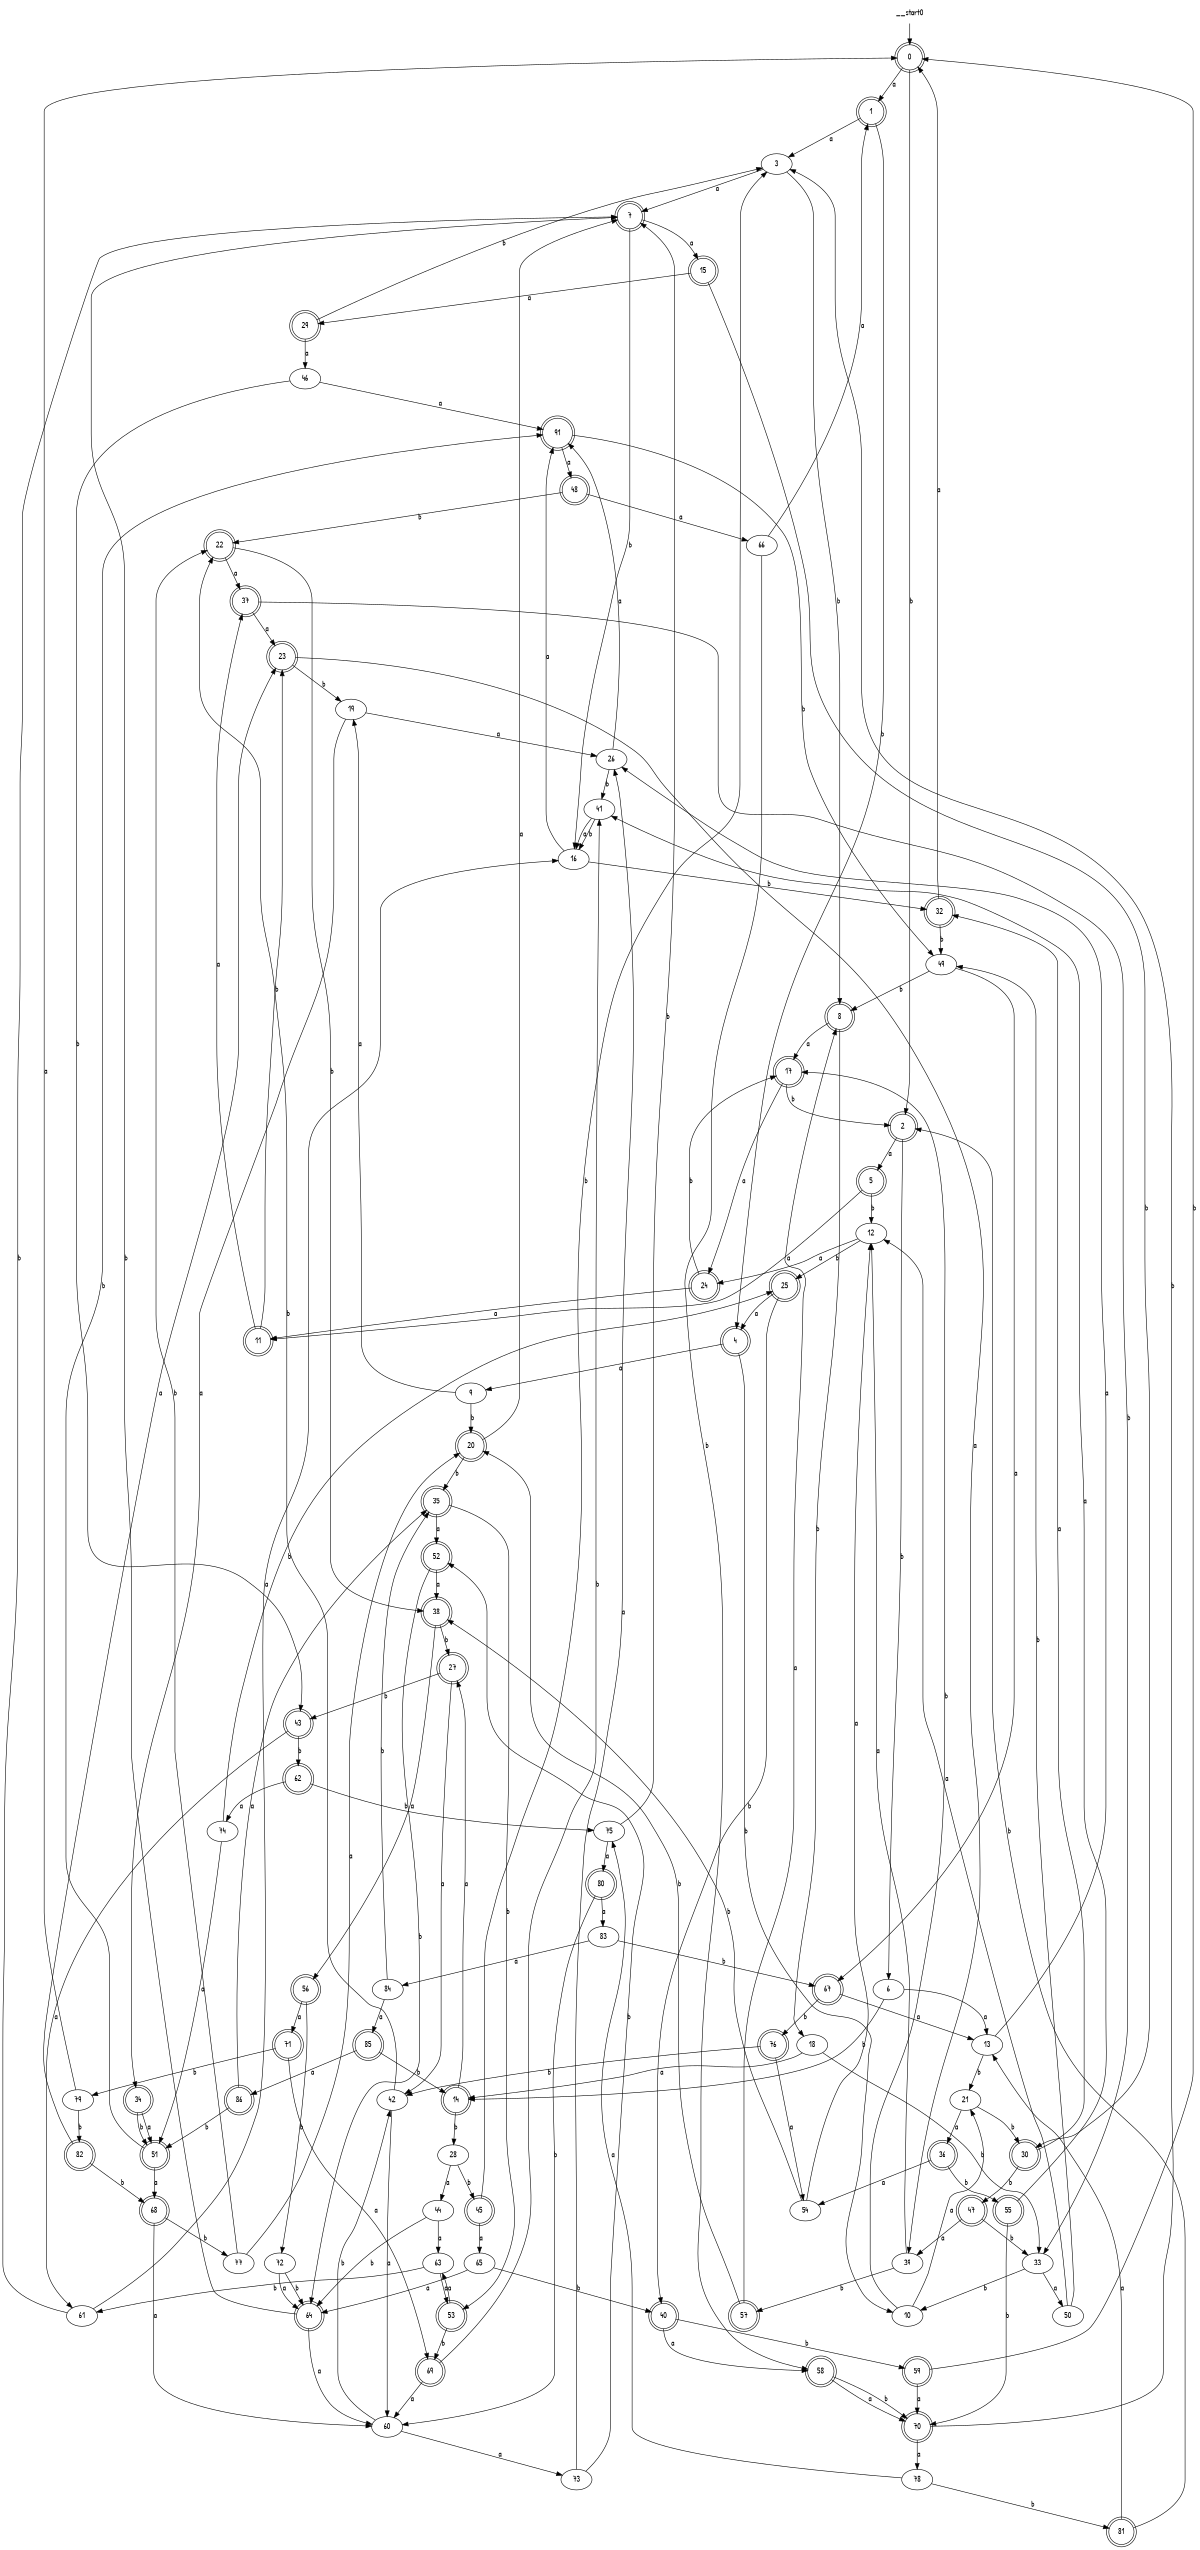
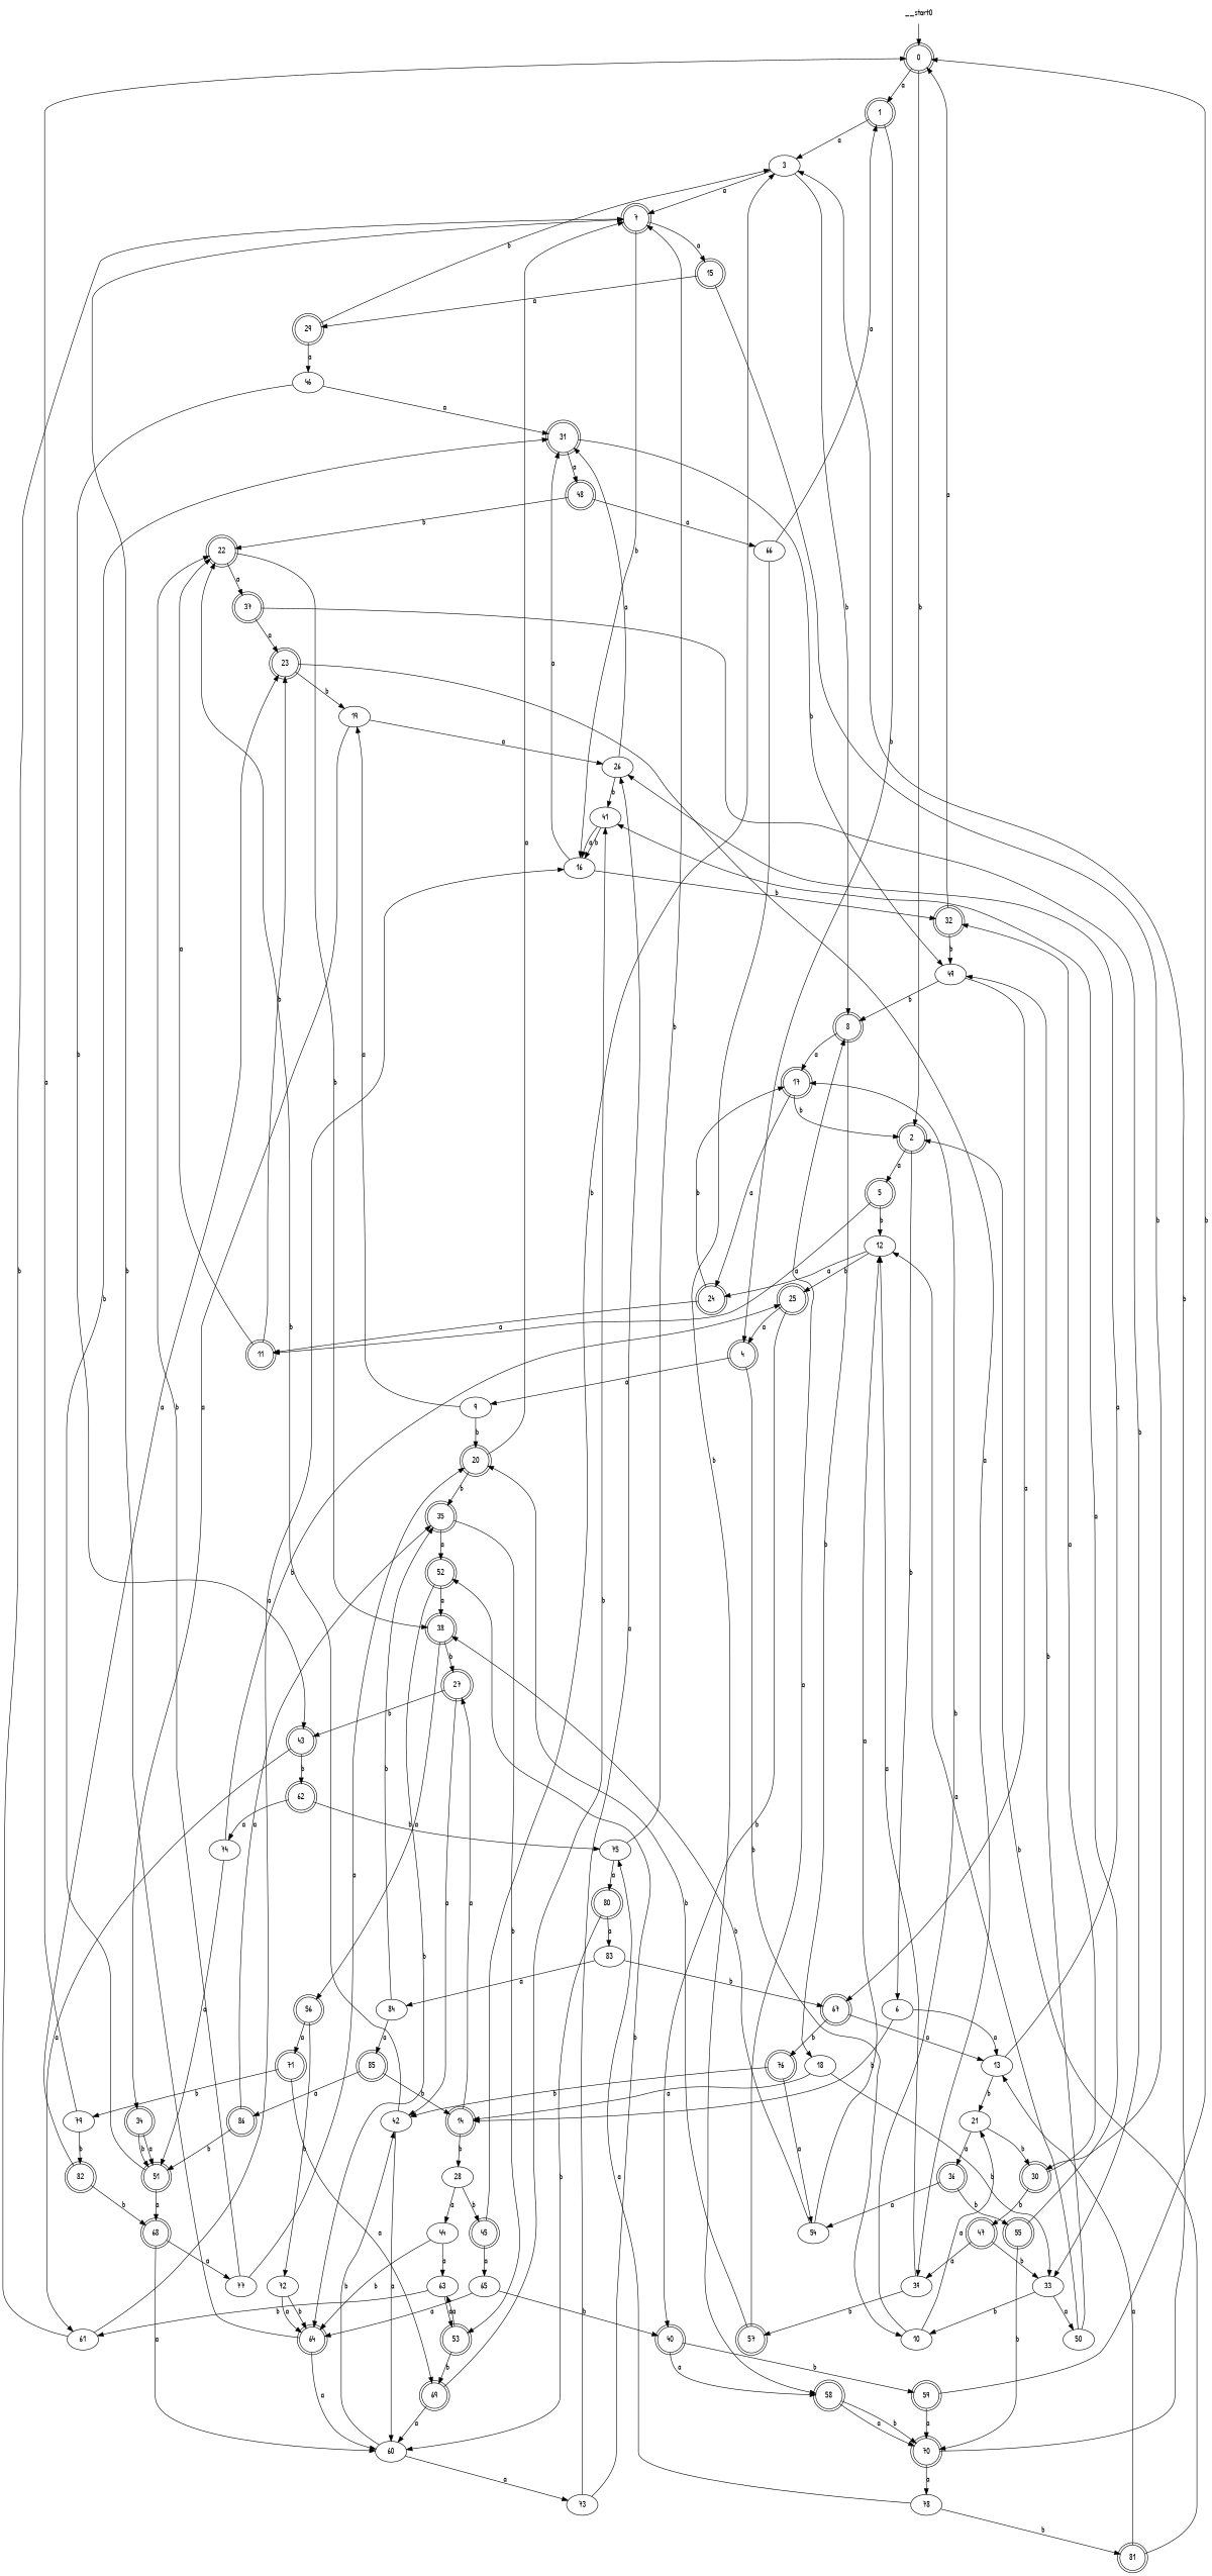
  digraph {
    fontname="Patrick Hand"
    node [fontname="Patrick Hand" shape=doublecircle]
    edge [fontname="Patrick Hand"]
    __start0 [shape=none]
    0
    1
    2
    3 [shape=""]
    4
    5
    6 [shape=""]
    7
    8
    9 [shape=""]
    10 [shape=""]
    11
    12 [shape=""]
    13 [shape=""]
    14
    15
    16 [shape=""]
    17
    18 [shape=""]
    19 [shape=""]
    20
    21 [shape=""]
    22
    23
    24
    25
    26 [shape=""]
    27
    28 [shape=""]
    29
    30
-   31 [label=91]
+   31
    32
    33 [shape=""]
    34
    35
    36
    37
    38
    39 [shape=""]
    40
    41 [shape=""]
    42 [shape=""]
    43
    44 [shape=""]
    45
    46 [shape=""]
    47
    48
    49 [shape=""]
    50 [shape=""]
    51
    52
    53
    54 [shape=""]
    55
    56
    57
    58
    59
    60 [shape=""]
    61 [shape=""]
    62
    63 [shape=""]
    64
    65 [shape=""]
    66 [shape=""]
    67
    68
    69
    70
    71
    72 [shape=""]
    73 [shape=""]
    74 [shape=""]
    75 [shape=""]
    76
    77 [shape=""]
    78 [shape=""]
    79 [shape=""]
    80
    81
    82
    83 [shape=""]
    84 [shape=""]
    85
    86
    __start0 -> 0
    0 -> 1 [label=a]
    0 -> 2 [label=b]
    1 -> 3 [label=a]
    1 -> 4 [label=b]
    2 -> 5 [label=a]
    2 -> 6 [label=b]
    3 -> 7 [label=a]
    3 -> 8 [label=b]
    4 -> 9 [label=a]
    4 -> 10 [label=b]
    5 -> 11 [label=a]
    5 -> 12 [label=b]
    6 -> 13 [label=a]
    6 -> 14 [label=b]
    7 -> 15 [label=a]
    7 -> 16 [label=b]
    8 -> 17 [label=a]
    8 -> 18 [label=b]
    9 -> 19 [label=a]
    9 -> 20 [label=b]
    10 -> 17 [label=b]
    10 -> 21 [label=a]
-   11 -> 37 [label=a]
+   11 -> 22 [label=a]
    11 -> 23 [label=b]
    12 -> 24 [label=a]
    12 -> 25 [label=b]
    13 -> 21 [label=b]
    13 -> 26 [label=a]
    14 -> 27 [label=a]
    14 -> 28 [label=b]
    15 -> 29 [label=a]
    15 -> 30 [label=b]
    16 -> 31 [label=a]
    16 -> 32 [label=b]
    17 -> 2 [label=b]
    17 -> 24 [label=a]
    18 -> 14 [label=a]
    18 -> 33 [label=b]
    19 -> 26 [label=a]
    19 -> 34 [label=a]
    20 -> 7 [label=a]
    20 -> 35 [label=b]
    21 -> 30 [label=b]
    21 -> 36 [label=a]
    22 -> 37 [label=a]
    22 -> 38 [label=b]
    23 -> 19 [label=b]
    23 -> 39 [label=a]
    24 -> 11 [label=a]
    24 -> 17 [label=b]
    25 -> 4 [label=a]
    25 -> 40 [label=b]
    26 -> 31 [label=a]
    26 -> 41 [label=b]
    27 -> 42 [label=a]
    27 -> 43 [label=b]
    28 -> 44 [label=a]
    28 -> 45 [label=b]
    29 -> 3 [label=b]
    29 -> 46 [label=a]
    30 -> 32 [label=a]
    30 -> 47 [label=b]
    31 -> 48 [label=a]
    31 -> 49 [label=b]
    32 -> 0 [label=a]
    32 -> 49 [label=b]
    33 -> 10 [label=b]
    33 -> 50 [label=a]
    34 -> 51 [label=a]
    34 -> 51 [label=b]
    35 -> 52 [label=a]
    35 -> 53 [label=b]
    36 -> 54 [label=a]
    36 -> 55 [label=b]
    37 -> 23 [label=a]
    37 -> 33 [label=b]
    38 -> 27 [label=b]
    38 -> 56 [label=a]
    39 -> 12 [label=a]
    39 -> 57 [label=b]
    40 -> 58 [label=a]
    40 -> 59 [label=b]
    41 -> 16 [label=a]
    41 -> 16 [label=b]
    42 -> 22 [label=b]
    42 -> 60 [label=a]
    43 -> 61 [label=a]
    43 -> 62 [label=b]
    44 -> 63 [label=a]
    44 -> 64 [label=b]
    45 -> 3 [label=b]
    45 -> 65 [label=a]
    46 -> 31 [label=a]
    46 -> 43 [label=b]
    47 -> 33 [label=b]
    47 -> 39 [label=a]
    48 -> 22 [label=b]
    48 -> 66 [label=a]
    49 -> 8 [label=b]
    49 -> 67 [label=a]
    50 -> 12 [label=a]
    50 -> 49 [label=b]
    51 -> 31 [label=b]
    51 -> 68 [label=a]
    52 -> 38 [label=a]
    52 -> 64 [label=b]
    53 -> 63 [label=a]
    53 -> 69 [label=b]
    54 -> 12 [label=a]
    54 -> 38 [label=b]
    55 -> 41 [label=a]
    55 -> 70 [label=b]
    56 -> 71 [label=a]
    56 -> 72 [label=b]
    57 -> 8 [label=a]
    57 -> 20 [label=b]
    58 -> 70 [label=a]
    58 -> 70 [label=b]
    59 -> 0 [label=b]
    59 -> 70 [label=a]
    60 -> 42 [label=b]
    60 -> 73 [label=a]
    61 -> 7 [label=b]
    61 -> 16 [label=a]
    62 -> 74 [label=a]
    62 -> 75 [label=b]
    63 -> 53 [label=a]
    63 -> 61 [label=b]
    64 -> 7 [label=b]
    64 -> 60 [label=a]
    65 -> 40 [label=b]
    65 -> 64 [label=a]
    66 -> 1 [label=a]
    66 -> 58 [label=b]
    67 -> 13 [label=a]
    67 -> 76 [label=b]
    68 -> 60 [label=a]
-   68 -> 77 [label=b]
+   68 -> 77 [label=a]
    69 -> 41 [label=b]
    69 -> 60 [label=a]
    70 -> 3 [label=b]
    70 -> 78 [label=a]
    71 -> 69 [label=a]
    71 -> 79 [label=b]
    72 -> 64 [label=a]
    72 -> 64 [label=b]
    73 -> 26 [label=a]
    73 -> 52 [label=b]
    74 -> 25 [label=b]
    74 -> 51 [label=a]
    75 -> 7 [label=b]
    75 -> 80 [label=a]
    76 -> 42 [label=b]
    76 -> 54 [label=a]
    77 -> 20 [label=a]
    77 -> 22 [label=b]
    78 -> 75 [label=a]
    78 -> 81 [label=b]
    79 -> 0 [label=a]
    79 -> 82 [label=b]
    80 -> 60 [label=b]
    80 -> 83 [label=a]
    81 -> 2 [label=b]
    81 -> 13 [label=a]
    82 -> 23 [label=a]
    82 -> 68 [label=b]
    83 -> 67 [label=b]
    83 -> 84 [label=a]
    84 -> 35 [label=b]
    84 -> 85 [label=a]
    85 -> 14 [label=b]
    85 -> 86 [label=a]
    86 -> 35 [label=a]
    86 -> 51 [label=b]
  }
